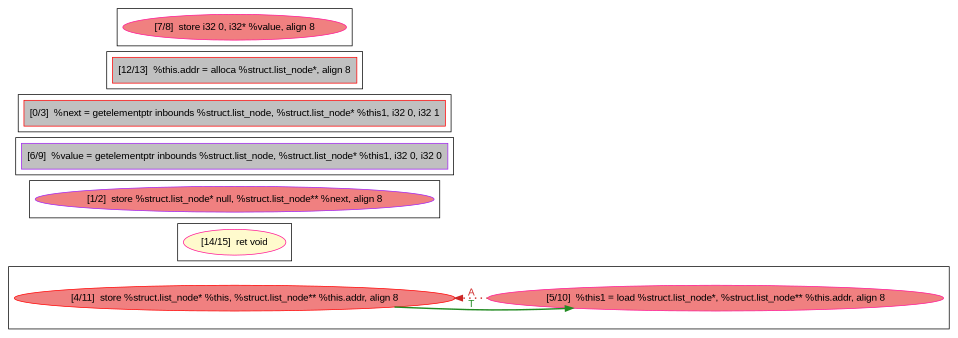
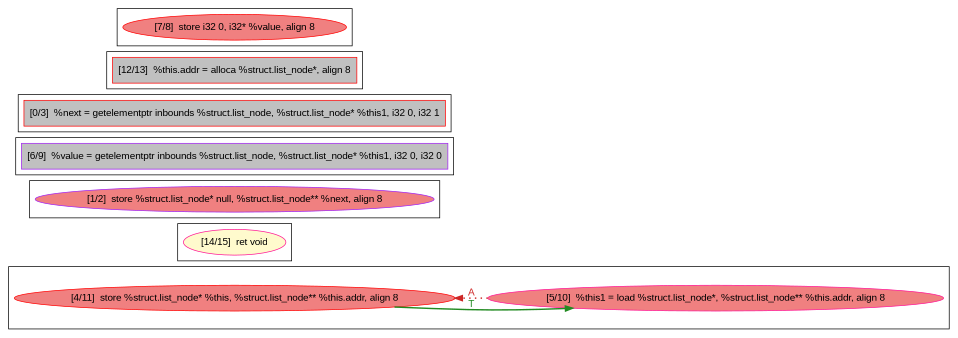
  digraph {
    rankdir=LR
    fontname="Liberation Sans"
    node [fillcolor=lightcoral shape=ellipse style=filled color=red fontname="Liberation Sans"]
    edge [penwidth=2.0 fontname="Liberation Sans"]
    n1 [label="[4/11]  store %struct.list_node* %this, %struct.list_node** %this.addr, align 8"]
    n2 [label="[5/10]  %this1 = load %struct.list_node*, %struct.list_node** %this.addr, align 8" color=deeppink]
    n3 [fillcolor=lemonchiffon label="[14/15]  ret void" color=deeppink]
    n4 [label="[1/2]  store %struct.list_node* null, %struct.list_node** %next, align 8" color=purple]
    n5 [fillcolor=grey label="[6/9]  %value = getelementptr inbounds %struct.list_node, %struct.list_node* %this1, i32 0, i32 0" shape=rectangle color=purple]
    n6 [fillcolor=grey label="[0/3]  %next = getelementptr inbounds %struct.list_node, %struct.list_node* %this1, i32 0, i32 1" shape=rectangle]
    n7 [fillcolor=grey label="[12/13]  %this.addr = alloca %struct.list_node*, align 8" shape=rectangle]
-   n8 [label="[7/8]  store i32 0, i32* %value, align 8" color=deeppink]
+   n8 [label="[7/8]  store i32 0, i32* %value, align 8"]
    subgraph cluster_1 {
      n1
      n2
    }
    subgraph cluster_2 {
      n3
    }
    subgraph cluster_3 {
      n4
    }
    subgraph cluster_4 {
      n5
    }
    subgraph cluster_5 {
      n6
    }
    subgraph cluster_6 {
      n7
    }
    subgraph cluster_7 {
      n8
    }
    n1 -> n2 [color=forestgreen fontcolor=forestgreen label=T style=bold]
    n2 -> n1 [color=firebrick3 fontcolor=firebrick3 label=A style=dotted]
  }
